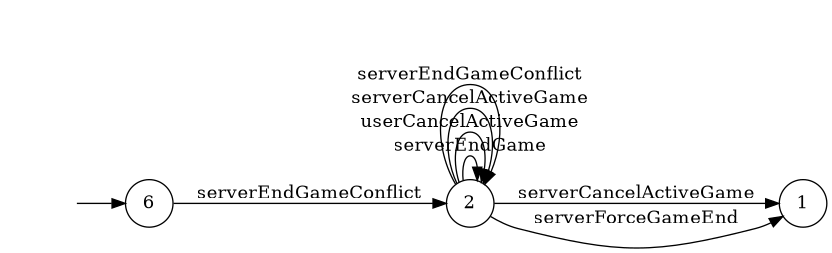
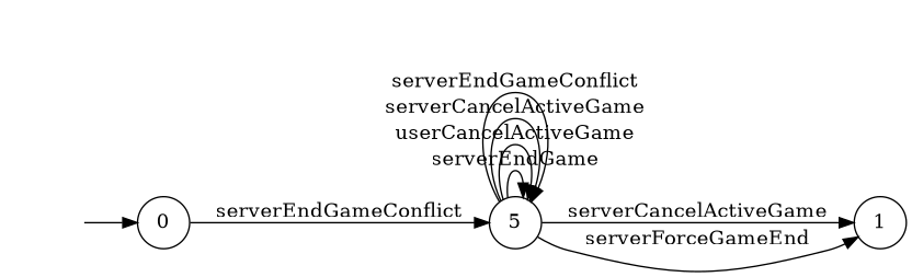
  digraph {
    rankdir=LR
    node [shape=circle]
    "" [shape=plaintext]
-   n2 [label=6]
-   n3 [label=2]
+   n2 [label=0]
+   n3 [label=5]
    n4 [label=1]
    "" -> n2
    n2 -> n3 [label=serverEndGameConflict]
    n3 -> n3 [label=serverEndGame]
    n3 -> n3 [label=userCancelActiveGame]
    n3 -> n3 [label=serverCancelActiveGame]
    n3 -> n3 [label=serverEndGameConflict]
    n3 -> n4 [label=serverCancelActiveGame]
    n3 -> n4 [label=serverForceGameEnd]
  }
